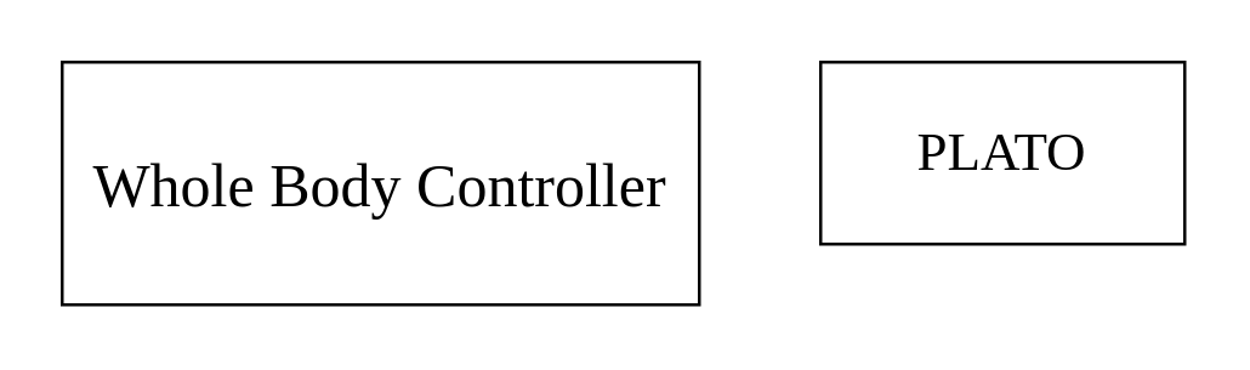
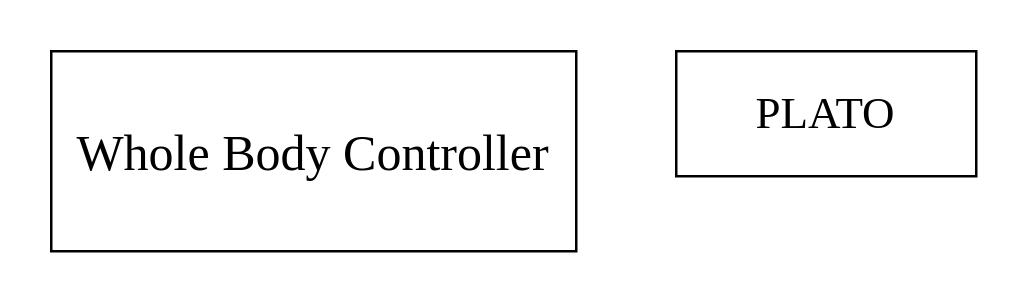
  <mxCell id="0" />
  <mxCell id="1" parent="0" />
  <mxCell id="2" value="&lt;font style=&quot;font-size: 20px;&quot; face=&quot;Times New Roman&quot;&gt;Whole Body Controller&lt;/font&gt;" style="rounded=0;whiteSpace=wrap;html=1;" vertex="1" parent="1"><mxGeometry x="20" y="20" width="210" height="80" as="geometry" /></mxCell>
- <mxCell id="3" value="&lt;p&gt;&lt;font style=&quot;font-size: 18px;&quot; face=&quot;Times New Roman&quot;&gt;PLATO&lt;/font&gt;&lt;/p&gt;" style="rounded=0;whiteSpace=wrap;html=1;" vertex="1" parent="1"><mxGeometry x="270" y="20" width="120" height="60" as="geometry" /></mxCell>
+ <mxCell id="3" value="&lt;p&gt;&lt;font style=&quot;font-size: 18px;&quot; face=&quot;Times New Roman&quot;&gt;PLATO&lt;/font&gt;&lt;/p&gt;" style="rounded=0;whiteSpace=wrap;html=1;" vertex="1" parent="1"><mxGeometry x="270" y="20" width="120" height="50" as="geometry" /></mxCell>
